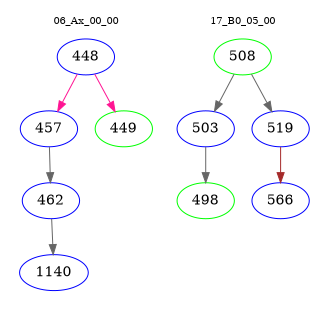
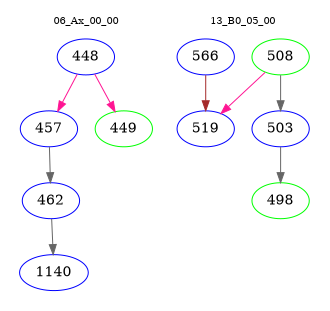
  digraph {
    node [color=blue]
    edge [color=gray40]
    n1 [label=457]
    n2 [label=448]
    n3 [label=462]
    n4 [color=green label=449]
    n5 [label=1140]
    n6 [color=green label=508]
    n7 [label=503]
    n8 [label=519]
    n9 [color=green label=498]
    n10 [label=566]
    subgraph cluster_1 {
      color=white
      fontsize=10
      label="06_Ax_00_00"
      n1
      n2
      n3
      n4
      n5
    }
    subgraph cluster_2 {
      color=white
      fontsize=10
-     label="17_B0_05_00"
+     label="13_B0_05_00"
      n6
      n7
      n8
      n9
      n10
    }
    n1 -> n3
    n2 -> n1 [color=deeppink]
    n2 -> n4 [color=deeppink]
    n3 -> n5
    n6 -> n7
-   n6 -> n8
+   n6 -> n8 [color=deeppink]
    n7 -> n9
-   n8 -> n10 [color=brown]
+   n10 -> n8 [color=brown]
  }
